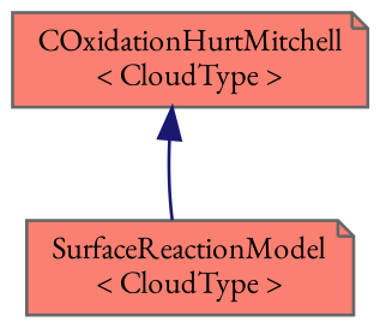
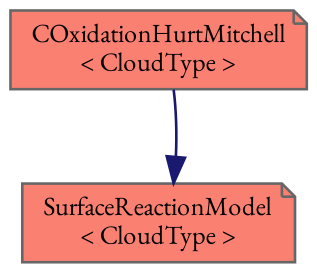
  digraph {
    fontname="EB Garamond"
    node [color=gray40 fillcolor=salmon fontname="EB Garamond" fontsize=10 shape=note style=filled]
    n1 [fontcolor=black height=0.2 label="COxidationHurtMitchell\l\< CloudType \>" width=0.4]
    n2 [height=0.2 label="SurfaceReactionModel\l\< CloudType \>" width=0.4]
-   n1 -> n2 [color=midnightblue dir=back fontname="EB Garamond" fontsize=10 labelfontname=Helvetica labelfontsize=10 style=solid]
+   n2 -> n1 [color=midnightblue dir=back fontname="EB Garamond" fontsize=10 labelfontname=Helvetica labelfontsize=10 style=solid]
  }
